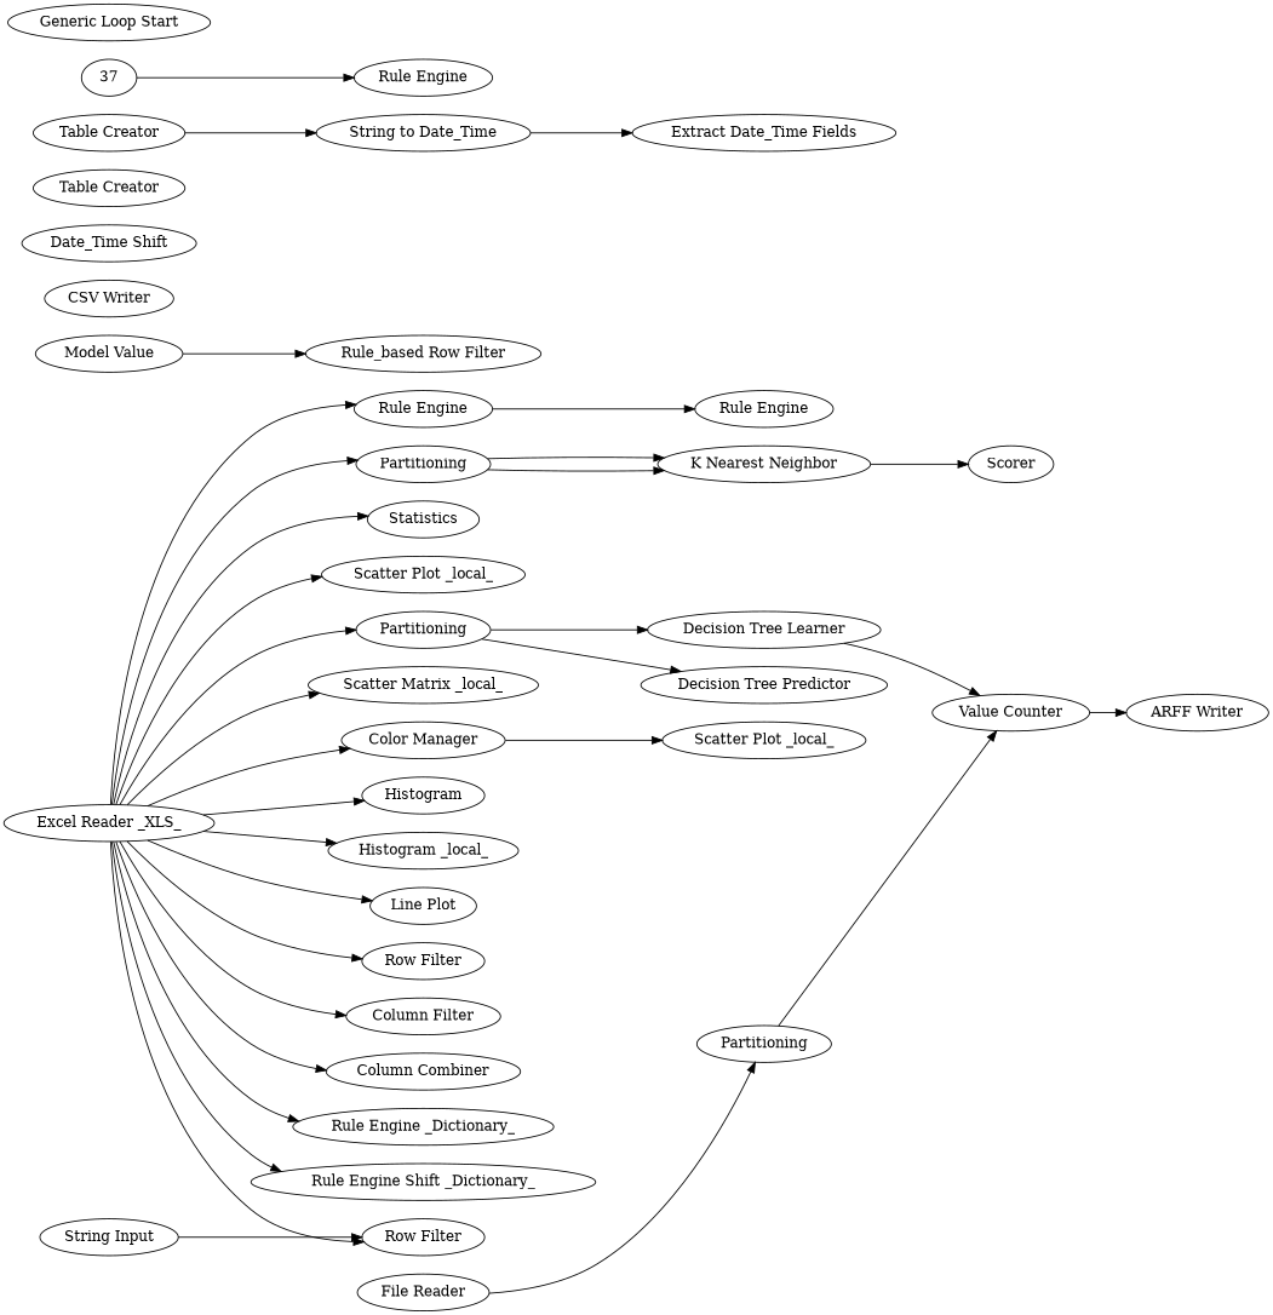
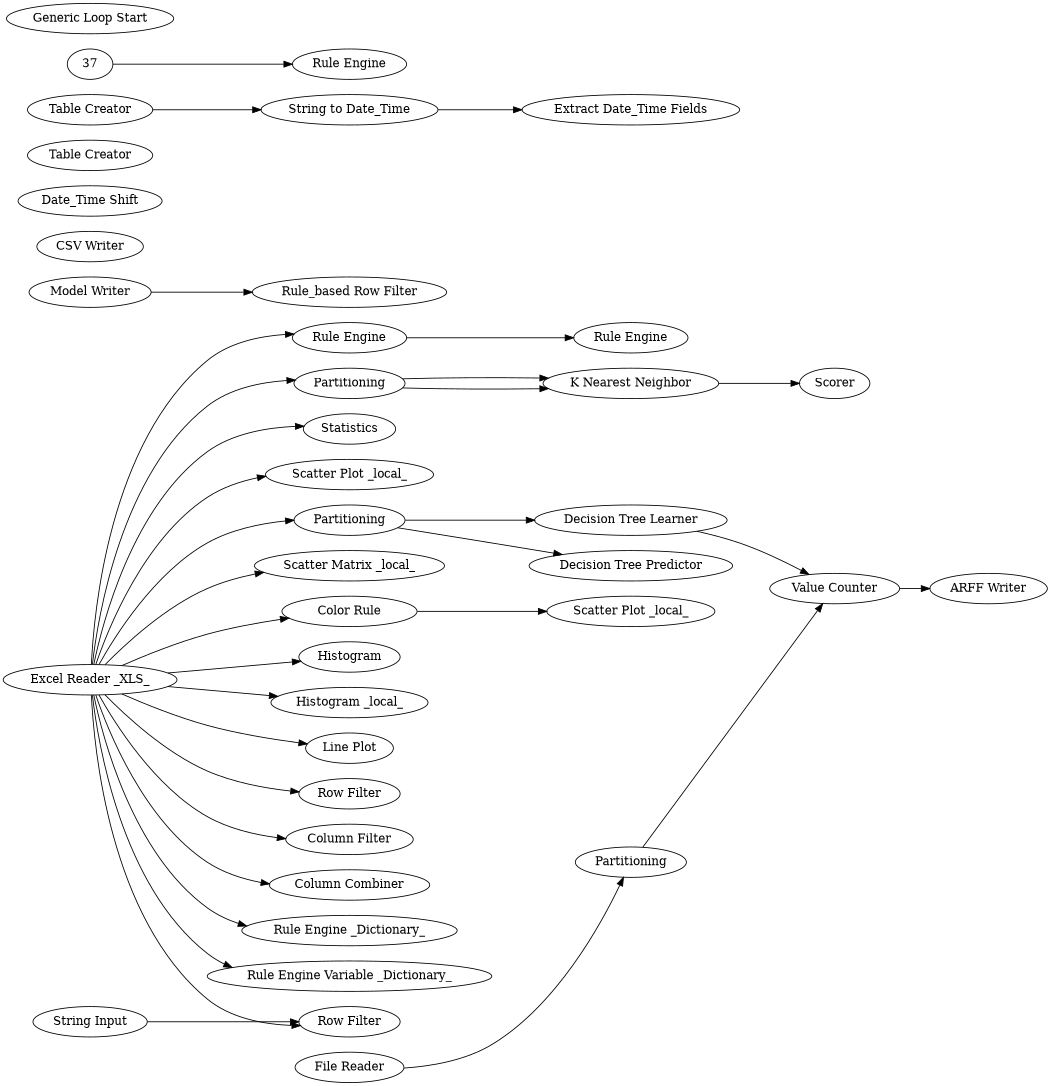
  digraph {
    rankdir=LR
    n1 [label="Excel Reader _XLS_"]
    n2 [label=Statistics]
    n3 [label="Scatter Plot _local_"]
    n4 [label=Partitioning]
    n5 [label="Scatter Matrix _local_"]
-   n6 [label="Color Manager"]
+   n6 [label="Color Rule"]
    n7 [label=Histogram]
    n8 [label="Histogram _local_"]
    n9 [label="Line Plot"]
    n10 [label="Row Filter"]
    n11 [label="Column Filter"]
    n12 [label="Column Combiner"]
    n13 [label="Rule Engine _Dictionary_"]
-   n14 [label="Rule Engine Shift _Dictionary_"]
+   n14 [label="Rule Engine Variable _Dictionary_"]
    n15 [label="Rule Engine"]
    n16 [label="Row Filter"]
    n17 [label=Partitioning]
    n18 [label="Decision Tree Learner"]
    n19 [label="Decision Tree Predictor"]
    n20 [label="Scatter Plot _local_"]
    n21 [label="Rule_based Row Filter"]
    n22 [label="Rule Engine"]
    n23 [label="K Nearest Neighbor"]
    n24 [label="Value Counter"]
-   n25 [label="Model Value"]
+   n25 [label="Model Writer"]
    n26 [label="CSV Writer"]
    n27 [label="File Reader"]
    n28 [label=Partitioning]
    n29 [label="ARFF Writer"]
    n30 [label="Date_Time Shift"]
    n31 [label="Table Creator"]
    n32 [label="Extract Date_Time Fields"]
    n33 [label="Table Creator"]
    n34 [label="String to Date_Time"]
    n35 [label="Rule Engine"]
    n36 [label="String Input"]
    n37 [label=Scorer]
    n38 [label="Generic Loop Start"]
    37
    n1 -> n2
    n1 -> n3
    n1 -> n4
    n1 -> n5
    n1 -> n6
    n1 -> n7
    n1 -> n8
    n1 -> n9
    n1 -> n10
    n1 -> n11
    n1 -> n12
    n1 -> n13
    n1 -> n14
    n1 -> n15
    n1 -> n16
    n1 -> n17
    n4 -> n18
    n4 -> n19
    n6 -> n20
    n15 -> n22
    n17 -> n23
    n17 -> n23
    n18 -> n24
    n23 -> n37
    n24 -> n29
    n25 -> n21
    n27 -> n28
    n28 -> n24
    n33 -> n34
    n34 -> n32
    n36 -> n16
    37 -> n35
  }
